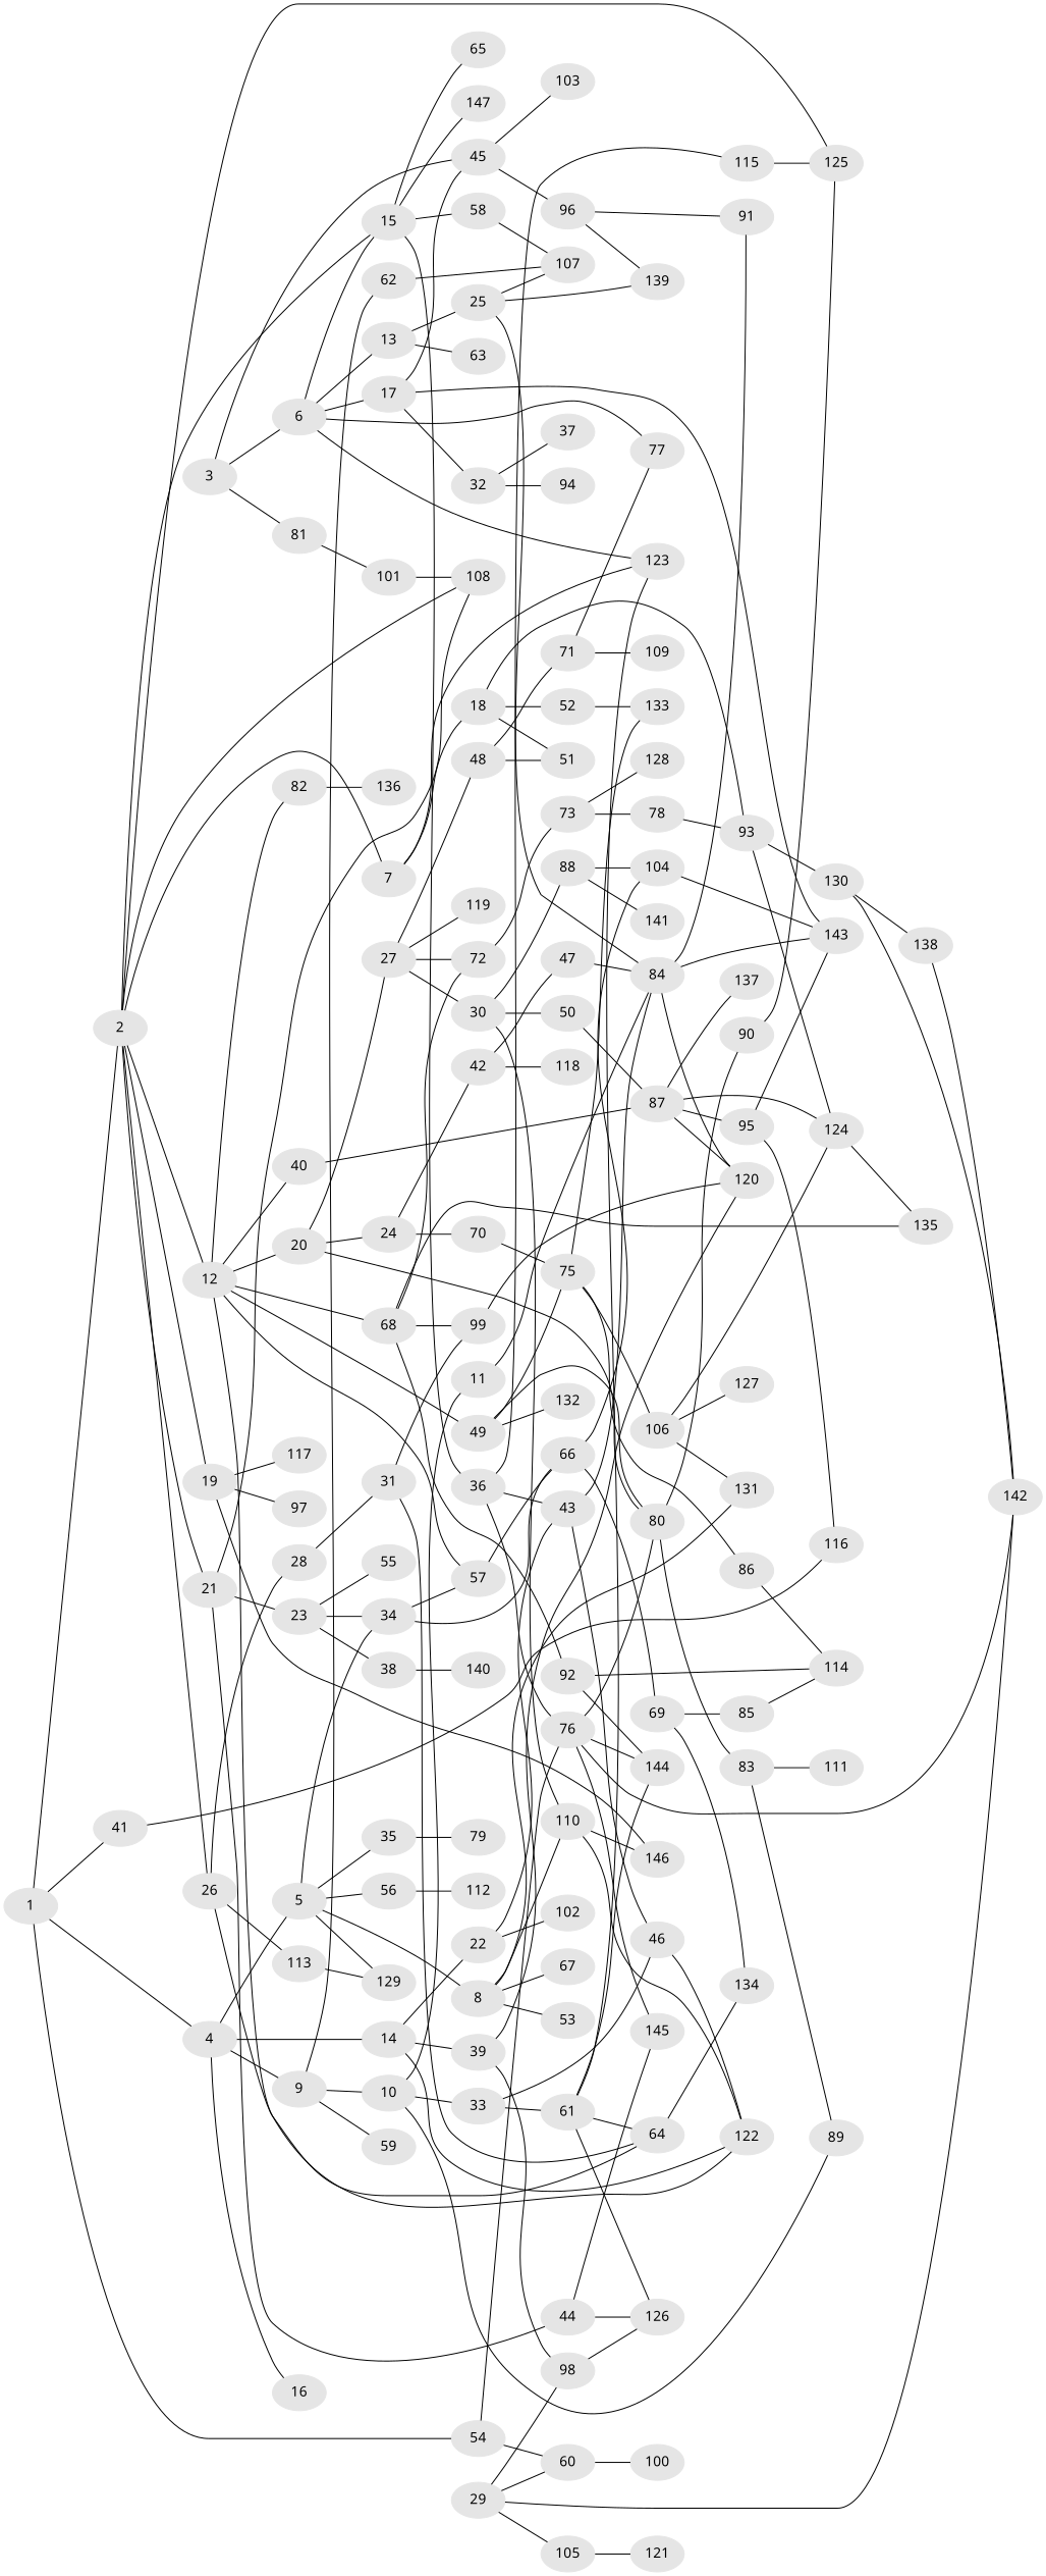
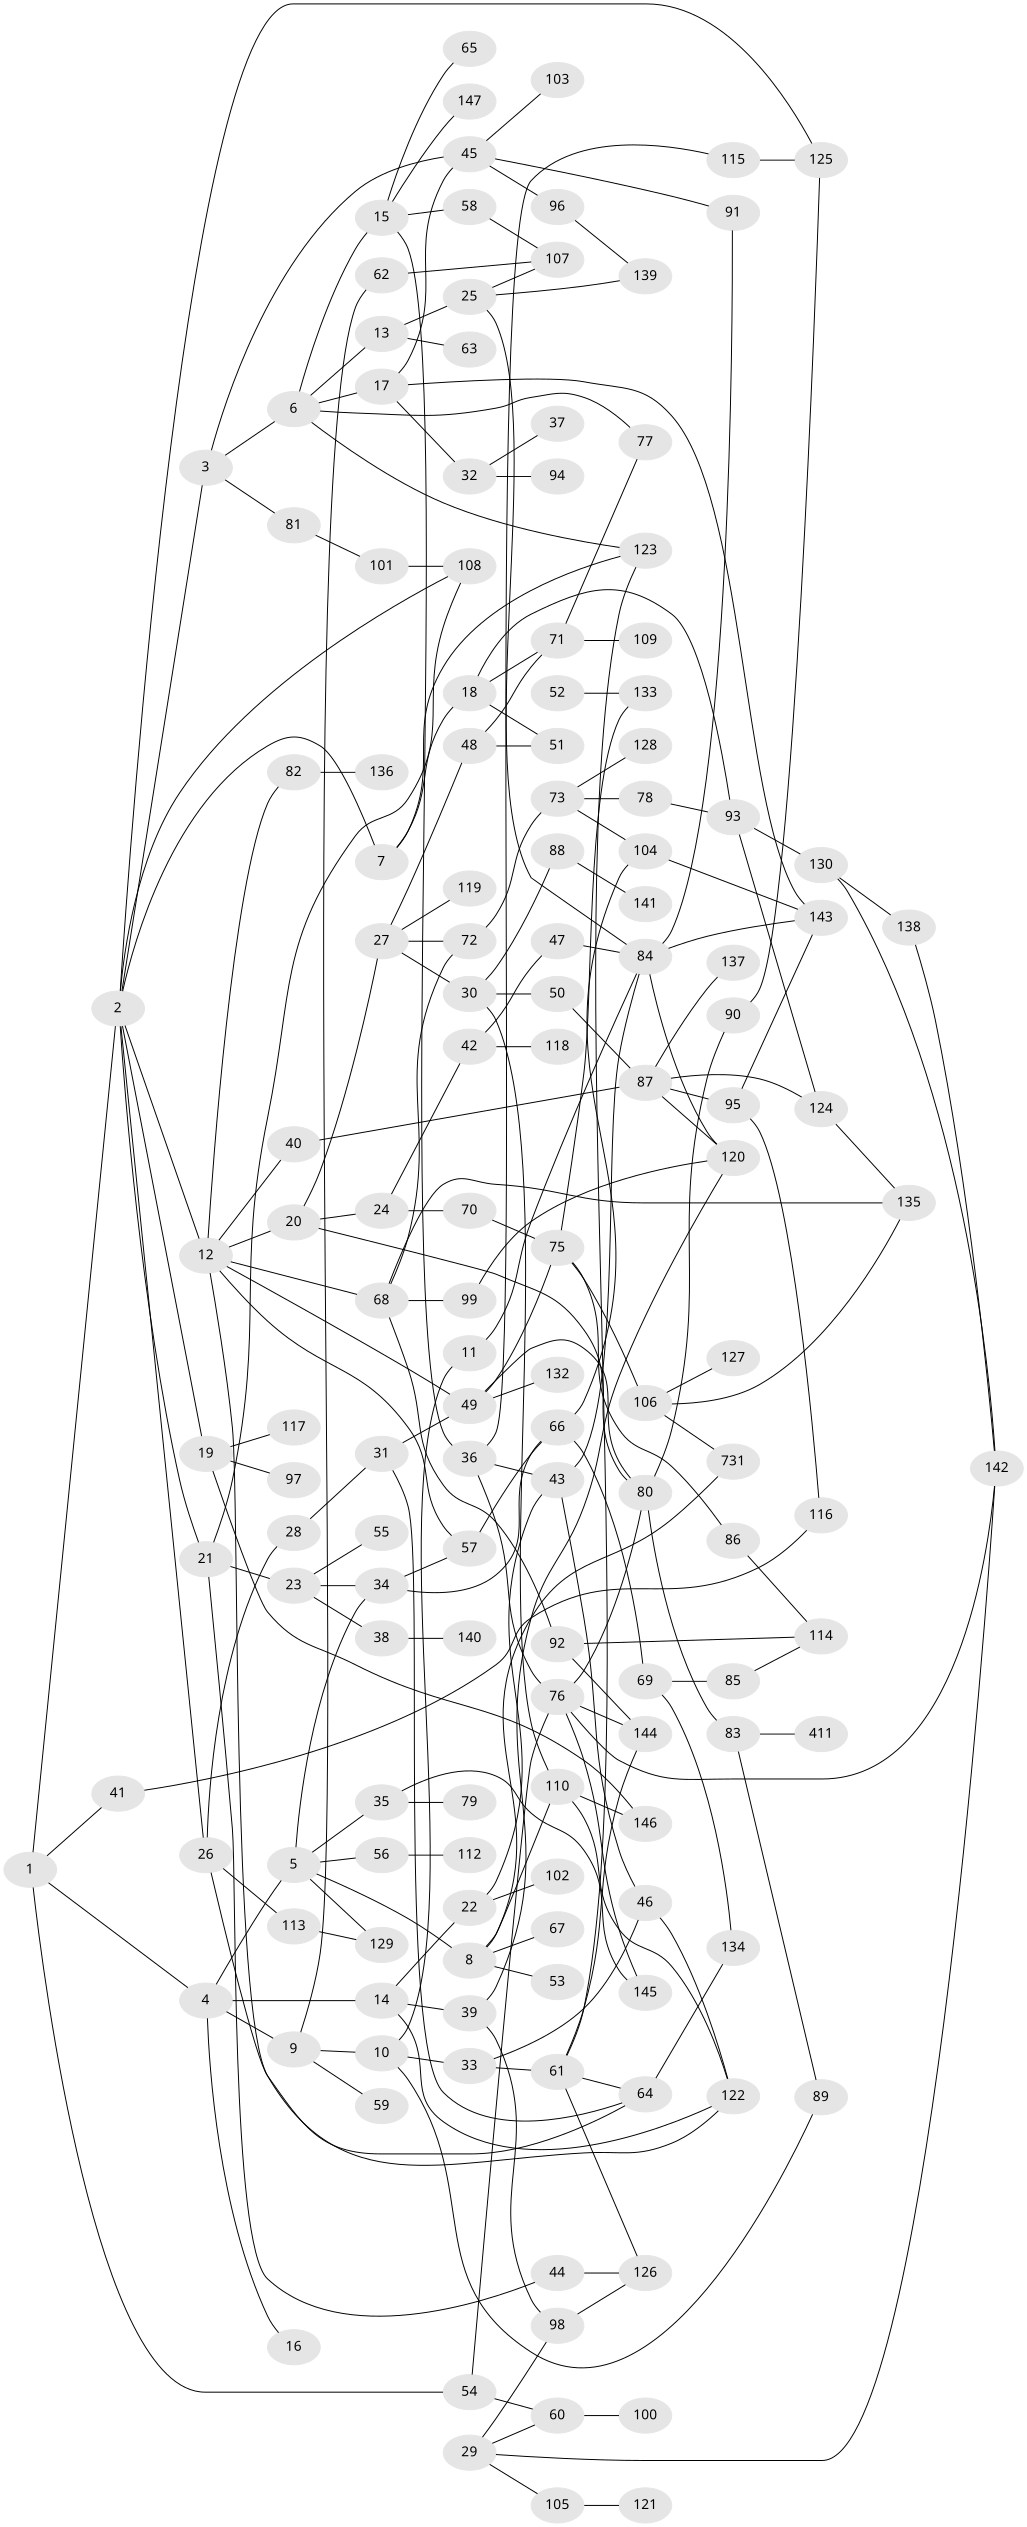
  graph {
    fontname="Noto Sans"
    rankdir=LR
    node [color=gray90 fontname="Noto Sans" style=filled]
    edge [fontname="Noto Sans"]
    1
    2
    4
    41
    54
    3
    7
    12
    19
    21
    26
    108
    125
    5
    9
    14
    16
    116
    60
    76
    6
    45
    81
    123
    18
    20
    40
    49
    57
    68
    82
    122
    97
    117
    146
    23
    44
    28
    64
    113
    13
    15
    17
    77
    91
    96
    103
    101
    8
    34
    35
    56
    129
    10
    59
    62
    22
    39
    53
    67
    110
-   131
+   131 [label=731]
    66
    79
    145
    112
    25
    63
    36
    58
    65
    147
    32
    143
    29
    98
    105
    142
    51
    52
    93
    11
    33
    89
    107
    84
    46
    61
    120
    24
    27
    80
    87
    75
    132
    72
    99
    92
    135
    136
    139
    43
    102
    115
    37
    94
    133
    124
    130
    42
    70
    30
    48
    119
    83
    90
    38
    55
    126
    140
    47
    118
    31
    134
    50
    88
    71
    73
    100
    121
    141
    144
    69
    104
    95
    137
    109
    86
    106
    85
    114
    78
    128
    127
-   111
+   111 [label=411]
    138
    1 -- 2
    1 -- 4
    1 -- 41
    1 -- 54
-   2 -- 15
+   2 -- 3
    2 -- 7
    2 -- 12
    2 -- 19
    2 -- 21
    2 -- 26
    2 -- 108
    2 -- 125
    4 -- 5
    4 -- 9
    4 -- 14
    4 -- 16
    41 -- 116
    54 -- 60
    54 -- 76
    3 -- 6
    3 -- 45
    3 -- 81
    7 -- 123
    7 -- 18
    12 -- 20
    12 -- 40
    12 -- 49
    12 -- 57
    12 -- 68
    12 -- 82
    12 -- 122
    19 -- 97
    19 -- 117
    19 -- 146
    21 -- 108
    21 -- 23
    21 -- 44
    26 -- 28
    26 -- 64
    26 -- 113
    5 -- 8
    5 -- 34
    5 -- 35
    5 -- 56
    5 -- 129
    9 -- 10
    9 -- 59
    9 -- 62
    14 -- 122
    14 -- 22
    14 -- 39
    60 -- 100
    76 -- 145
    76 -- 142
    76 -- 80
    76 -- 144
    6 -- 123
    6 -- 13
    6 -- 15
    6 -- 17
    6 -- 77
-   96 -- 91
+   45 -- 91
    45 -- 96
    45 -- 103
    81 -- 101
    18 -- 51
-   18 -- 52
+   18 -- 71
    18 -- 93
    20 -- 24
    20 -- 27
    20 -- 80
    40 -- 87
    49 -- 80
    49 -- 75
    49 -- 132
    57 -- 66
    68 -- 72
    68 -- 99
    68 -- 92
    68 -- 135
    82 -- 136
    23 -- 34
    23 -- 38
    23 -- 55
    44 -- 126
    28 -- 31
    64 -- 134
    113 -- 129
    13 -- 25
    13 -- 63
    15 -- 36
    15 -- 58
    15 -- 65
    15 -- 147
    17 -- 45
    17 -- 32
    17 -- 143
    96 -- 139
    101 -- 108
    8 -- 53
    8 -- 67
    8 -- 110
    8 -- 131
    34 -- 57
    34 -- 66
    35 -- 79
-   44 -- 145
+   35 -- 145
    56 -- 112
    10 -- 11
    10 -- 33
    10 -- 89
    62 -- 107
    22 -- 43
    22 -- 102
    39 -- 98
    39 -- 120
    110 -- 122
    110 -- 146
    66 -- 69
    66 -- 104
    25 -- 107
    25 -- 84
    25 -- 139
    36 -- 76
    36 -- 43
    36 -- 115
    58 -- 107
    32 -- 37
    32 -- 94
    29 -- 60
    29 -- 98
    29 -- 105
    29 -- 142
    98 -- 126
    105 -- 121
    52 -- 133
    93 -- 124
    93 -- 130
    11 -- 84
    33 -- 46
    33 -- 61
    84 -- 91
    84 -- 143
    84 -- 120
    46 -- 122
    61 -- 123
    61 -- 64
    61 -- 126
    61 -- 144
    24 -- 42
    24 -- 70
    27 -- 72
    27 -- 30
    27 -- 48
    27 -- 119
    80 -- 83
    80 -- 90
    87 -- 120
    87 -- 124
    87 -- 95
    87 -- 137
    75 -- 133
    75 -- 86
    75 -- 106
    72 -- 73
    99 -- 120
    92 -- 144
    92 -- 114
    43 -- 84
    43 -- 46
    115 -- 125
    124 -- 135
    130 -- 142
    130 -- 138
    42 -- 47
    42 -- 118
    70 -- 75
    30 -- 110
    30 -- 50
    30 -- 88
    48 -- 51
    48 -- 71
    83 -- 89
    83 -- 111
    90 -- 125
    38 -- 140
    47 -- 84
    31 -- 64
-   31 -- 99
+   31 -- 49
    50 -- 87
    88 -- 141
    71 -- 77
    71 -- 109
-   88 -- 104
+   73 -- 104
    73 -- 78
    73 -- 128
    69 -- 134
    69 -- 85
    104 -- 143
    95 -- 116
    95 -- 143
    86 -- 114
    106 -- 131
-   106 -- 124
+   106 -- 135
    106 -- 127
    85 -- 114
    78 -- 93
    138 -- 142
  }
